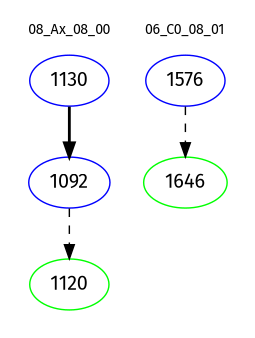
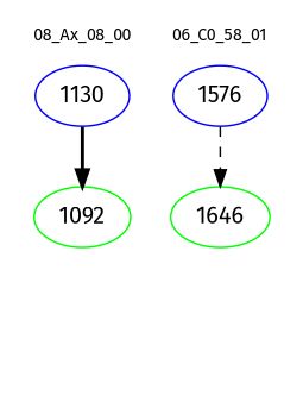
  digraph {
    fontname="Fira Sans"
    node [color=blue fontname="Fira Sans"]
    edge [color=black fontname="Fira Sans" style=dashed]
    n1 [label=1130]
-   n2 [label=1092]
-   n3 [color=green label=1120]
+   n2 [color=green label=1092]
    n4 [label=1576]
    n5 [color=green label=1646]
    subgraph cluster_1 {
      color=white
      fontsize=10
      label="08_Ax_08_00"
      n1
      n2
-     n3
    }
    subgraph cluster_2 {
      color=white
      fontsize=10
-     label="06_C0_08_01"
+     label="06_C0_58_01"
      n4
      n5
    }
    n1 -> n2 [style=bold]
-   n2 -> n3
    n4 -> n5
  }
